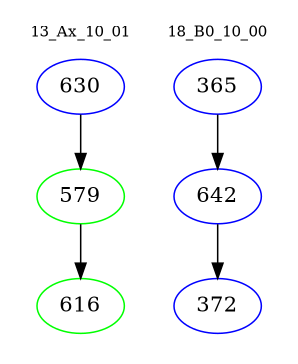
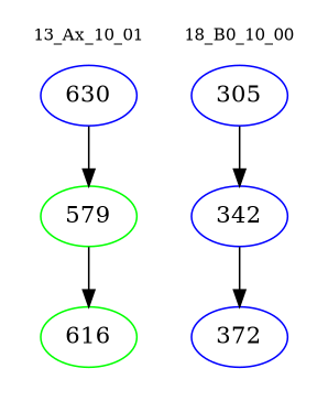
  digraph {
    node [color=blue]
    edge [color=black]
    n1 [label=630]
    n2 [color=green label=579]
    n3 [color=green label=616]
-   n4 [label=365]
-   n5 [label=642]
+   n4 [label=305]
+   n5 [label=342]
    n6 [label=372]
    subgraph cluster_1 {
      color=white
      fontsize=10
      label="13_Ax_10_01"
      n1
      n2
      n3
    }
    subgraph cluster_2 {
      color=white
      fontsize=10
      label="18_B0_10_00"
      n4
      n5
      n6
    }
    n1 -> n2
    n2 -> n3
    n4 -> n5
    n5 -> n6
  }
